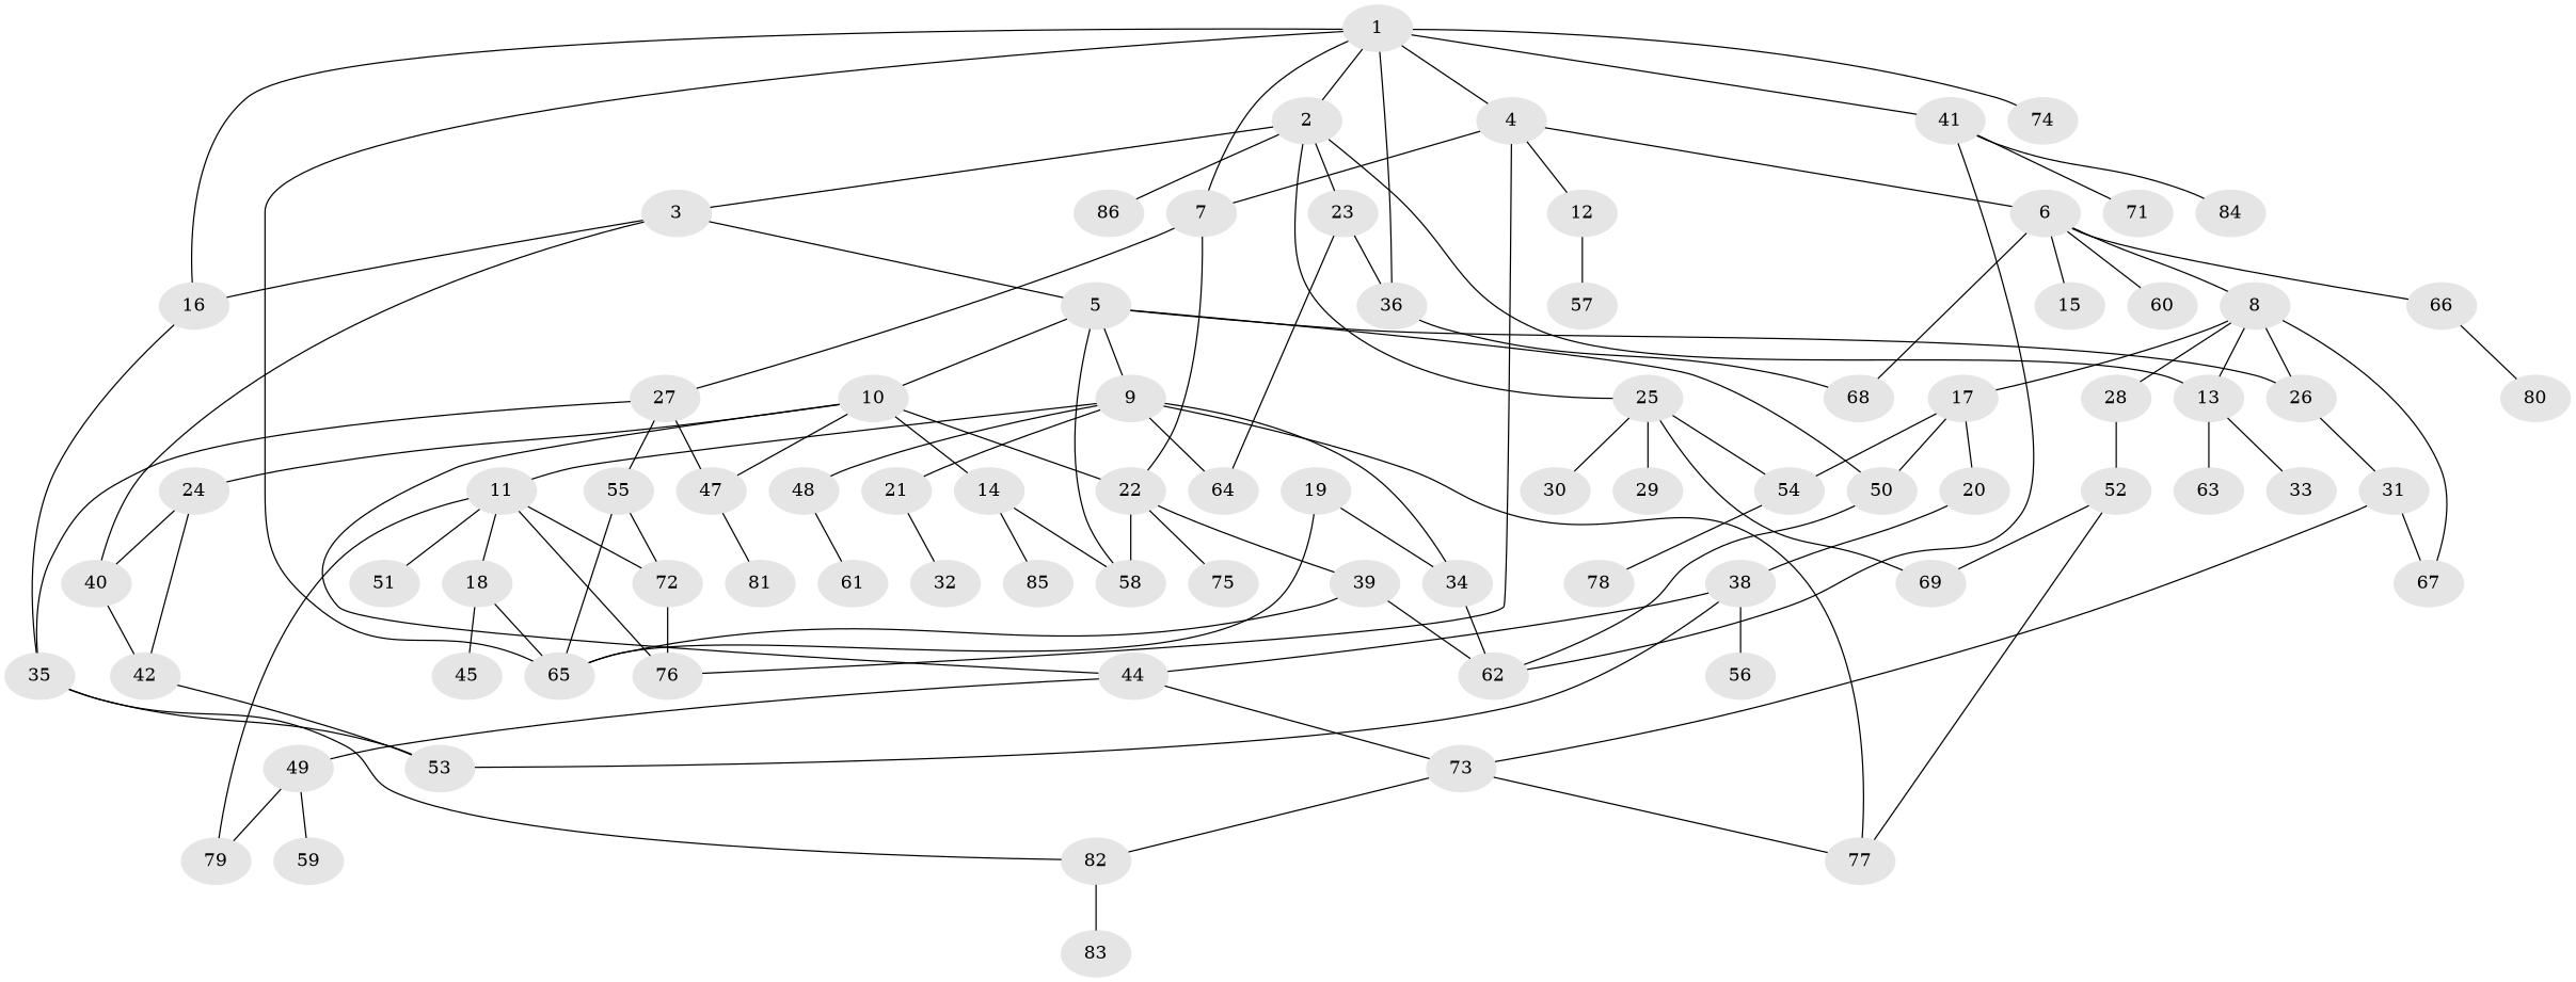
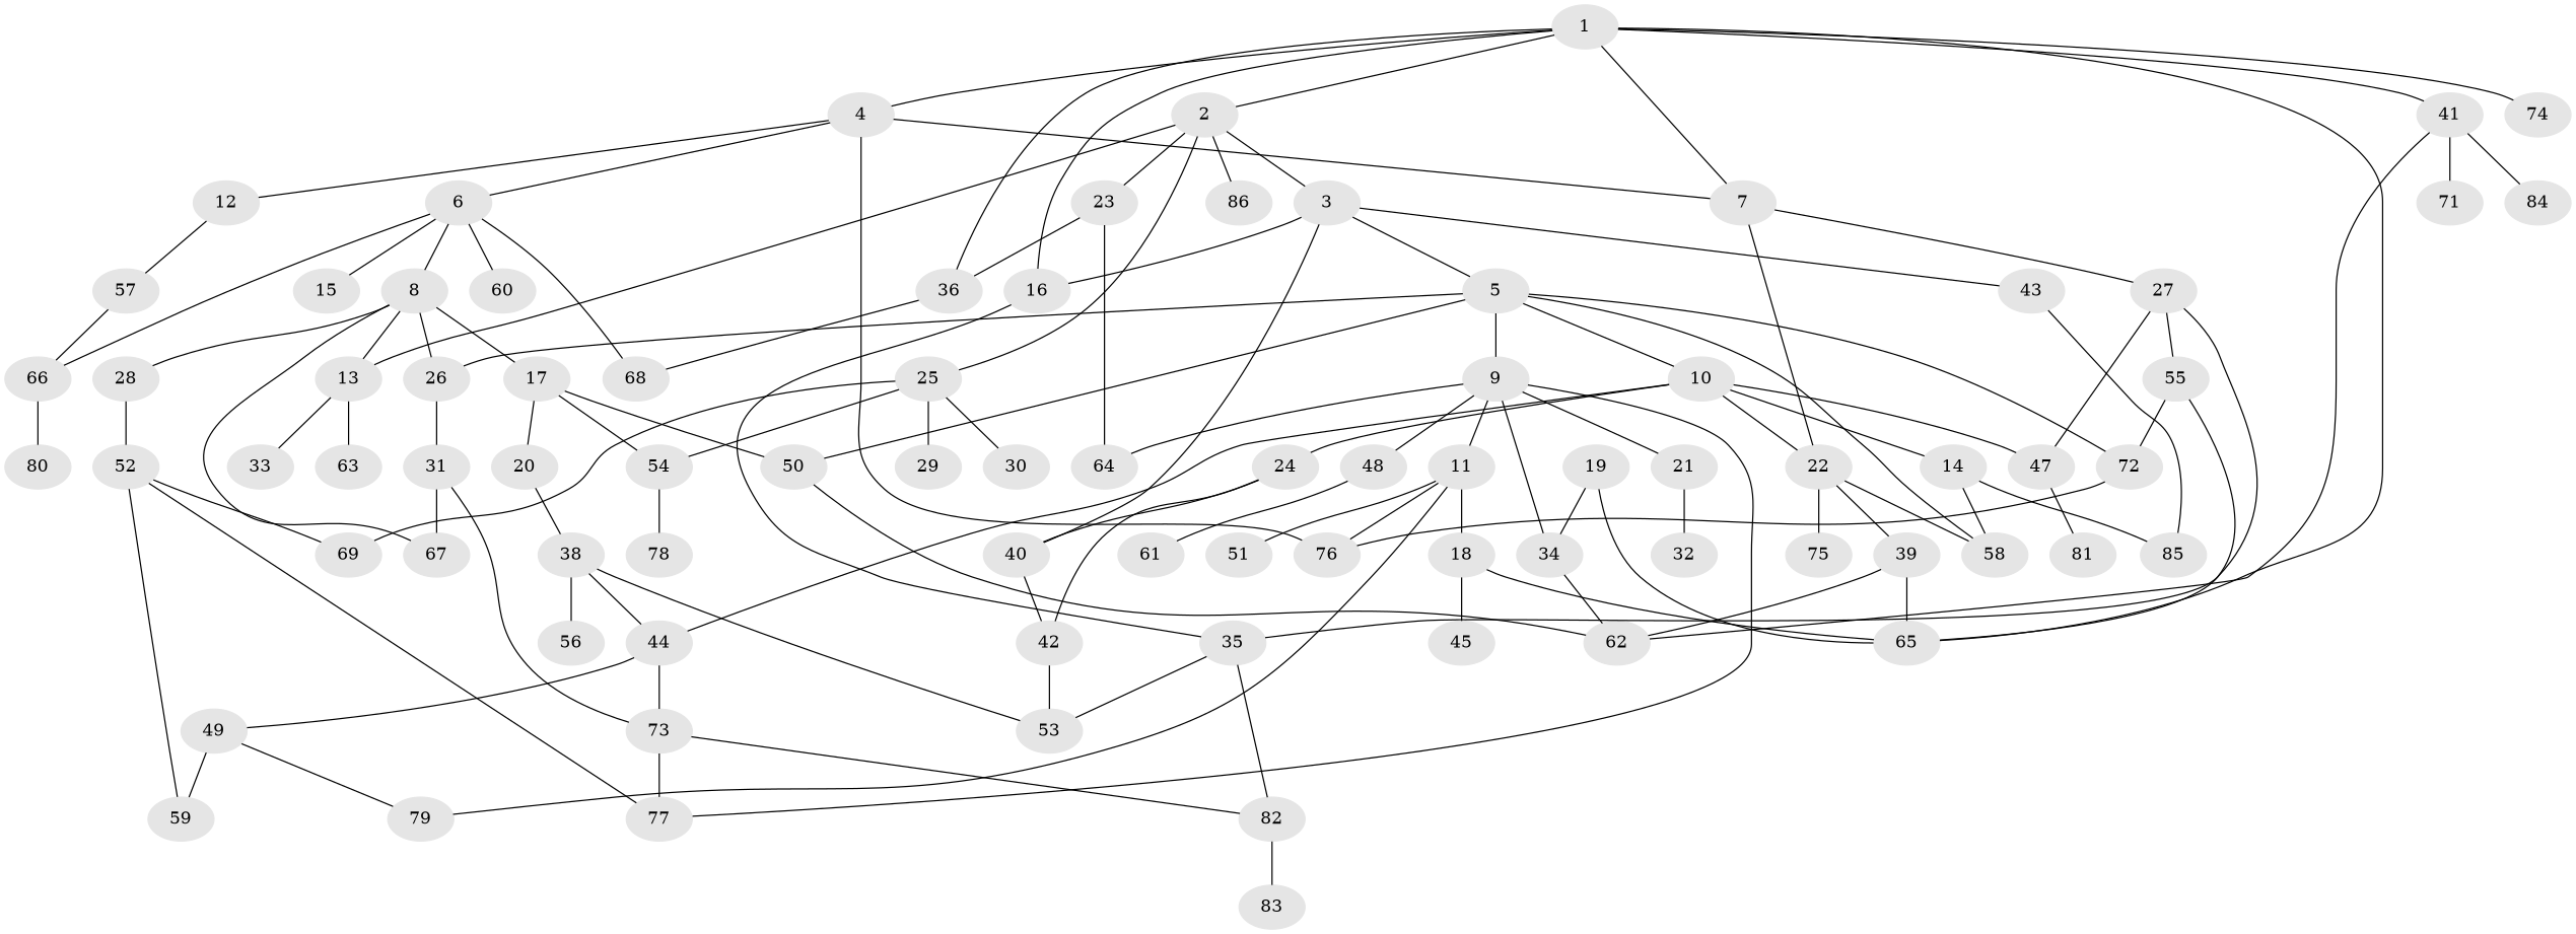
  graph {
    node [color=gray90 style=filled]
    1
    2
    4
    7
    16
    36
    41
    65
    74
    3
    13
    23
    25
    n14 [label=86]
    6
    12
    76
    22
    27
    35
    68
    62
    71
    84
    5
    40
+   43
    33
    63
    64
    54
    29
    30
    69
    9
    10
    26
    50
    58
    72
    42
    85
    8
    15
    60
    66
    57
    19
    34
    11
    21
    48
    77
    14
    24
    44
    47
    31
    17
    28
    67
    80
    39
    75
    55
    20
    52
    18
    51
    79
    32
    61
    73
    49
    81
    45
    82
    83
    53
    38
    78
    56
    59
    1 -- 2
    1 -- 4
    1 -- 7
    1 -- 16
    1 -- 36
    1 -- 41
    1 -- 65
    1 -- 74
    2 -- 3
    2 -- 13
    2 -- 23
    2 -- 25
    2 -- n14
    4 -- 7
    4 -- 6
    4 -- 12
    4 -- 76
    7 -- 22
    7 -- 27
    16 -- 35
    36 -- 68
    41 -- 62
    41 -- 71
    41 -- 84
    3 -- 16
    3 -- 5
    3 -- 40
+   3 -- 43
    13 -- 33
    13 -- 63
    23 -- 36
    23 -- 64
    25 -- 54
    25 -- 29
    25 -- 30
    25 -- 69
    6 -- 68
    6 -- 8
    6 -- 15
    6 -- 60
    6 -- 66
    12 -- 57
    22 -- 58
    22 -- 39
    22 -- 75
    27 -- 35
    27 -- 47
    27 -- 55
    35 -- 82
    35 -- 53
    5 -- 9
    5 -- 10
    5 -- 26
    5 -- 50
    5 -- 58
-   11 -- 72
+   5 -- 72
    40 -- 42
+   43 -- 85
    54 -- 78
    9 -- 64
    9 -- 34
    9 -- 11
    9 -- 21
    9 -- 48
    9 -- 77
    10 -- 22
    10 -- 14
    10 -- 24
    10 -- 44
    10 -- 47
    26 -- 31
    50 -- 62
    72 -- 76
    42 -- 53
    8 -- 13
    8 -- 26
    8 -- 17
    8 -- 28
    8 -- 67
    66 -- 80
+   57 -- 66
    19 -- 65
    19 -- 34
    34 -- 62
    11 -- 76
    11 -- 18
    11 -- 51
    11 -- 79
    21 -- 32
    48 -- 61
    14 -- 58
    14 -- 85
    24 -- 40
    24 -- 42
    44 -- 73
    44 -- 49
    47 -- 81
    31 -- 67
    31 -- 73
    17 -- 54
    17 -- 50
    17 -- 20
    28 -- 52
    39 -- 65
    39 -- 62
    55 -- 65
    55 -- 72
    20 -- 38
    52 -- 69
    52 -- 77
+   52 -- 59
    18 -- 65
    18 -- 45
    73 -- 77
    73 -- 82
    49 -- 79
    49 -- 59
    82 -- 83
    38 -- 44
    38 -- 53
    38 -- 56
  }
